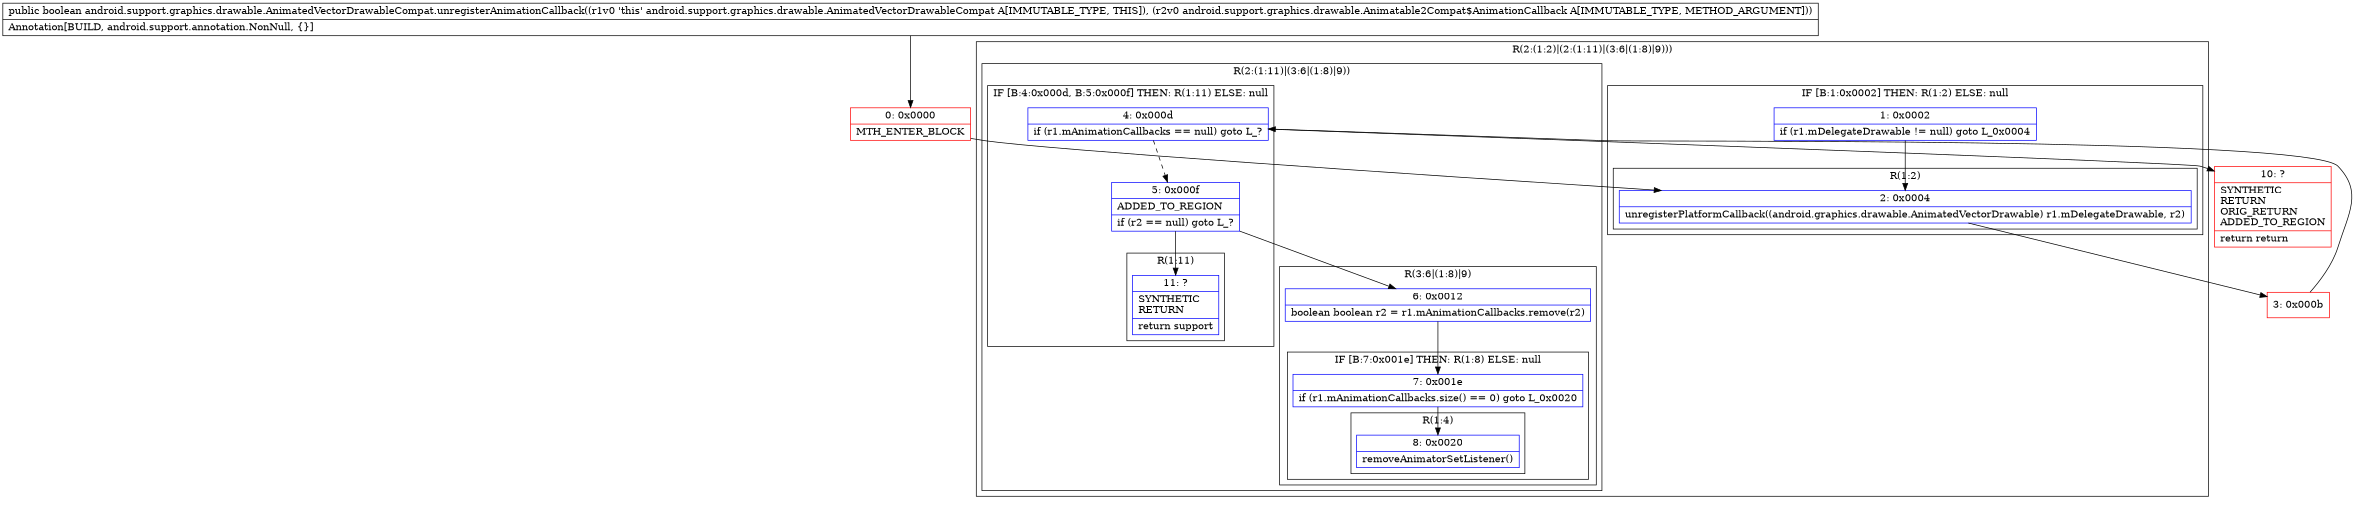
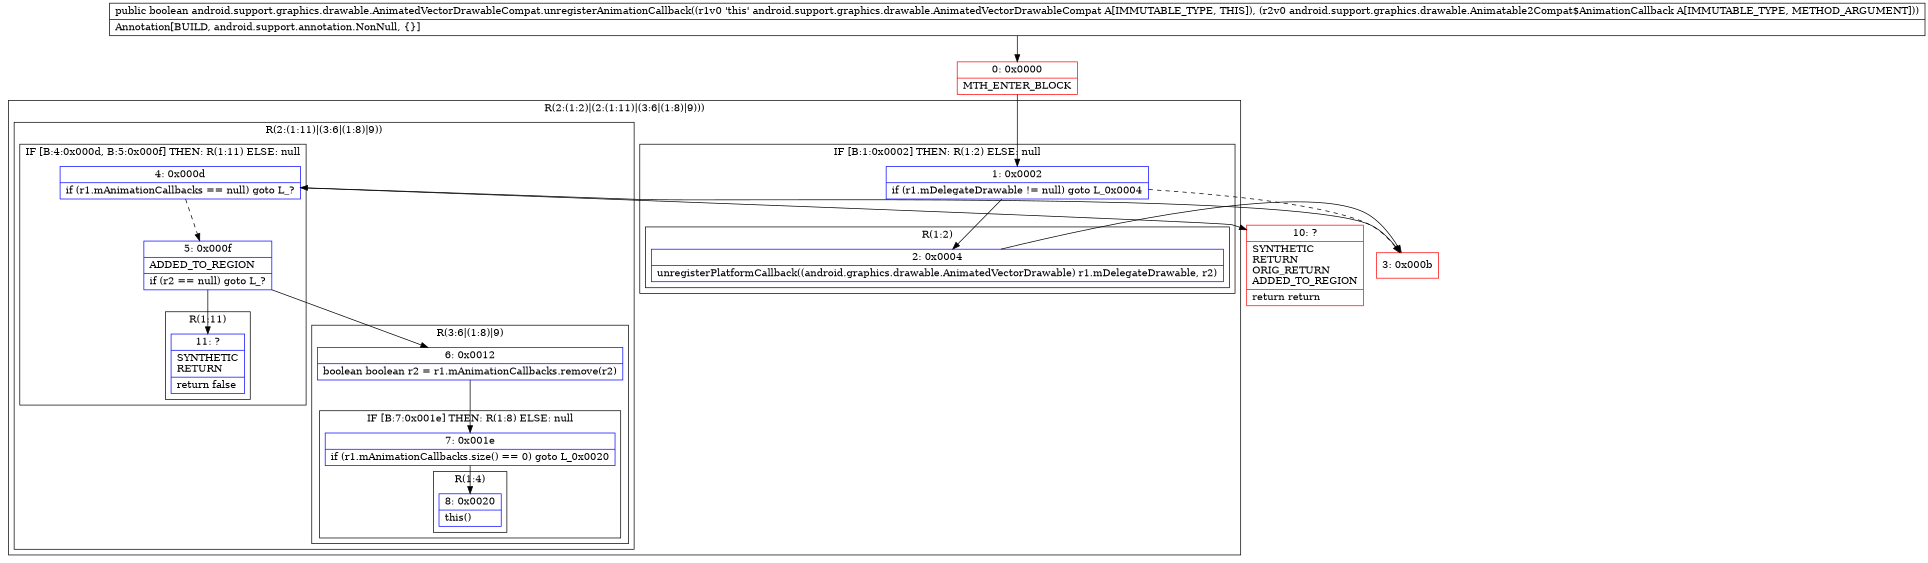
  digraph {
    node [color=blue shape=record]
    n1 [label="{2\:\ 0x0004|unregisterPlatformCallback((android.graphics.drawable.AnimatedVectorDrawable) r1.mDelegateDrawable, r2)\l}"]
    n2 [label="{1\:\ 0x0002|if (r1.mDelegateDrawable != null) goto L_0x0004\l}"]
-   n3 [label="{11\:\ ?|SYNTHETIC\lRETURN\l|return support\l}"]
+   n3 [label="{11\:\ ?|SYNTHETIC\lRETURN\l|return false\l}"]
    n4 [label="{4\:\ 0x000d|if (r1.mAnimationCallbacks == null) goto L_?\l}"]
    n5 [label="{5\:\ 0x000f|ADDED_TO_REGION\l|if (r2 == null) goto L_?\l}"]
-   n6 [label="{8\:\ 0x0020|removeAnimatorSetListener()\l}"]
+   n6 [label="{8\:\ 0x0020|this()\l}"]
    n7 [label="{7\:\ 0x001e|if (r1.mAnimationCallbacks.size() == 0) goto L_0x0020\l}"]
    n8 [label="{6\:\ 0x0012|boolean boolean r2 = r1.mAnimationCallbacks.remove(r2)\l}"]
    n9 [color=red label="{3\:\ 0x000b}"]
    n10 [color=red label="{10\:\ ?|SYNTHETIC\lRETURN\lORIG_RETURN\lADDED_TO_REGION\l|return return\l}"]
    n11 [color=red label="{0\:\ 0x0000|MTH_ENTER_BLOCK\l}"]
    n12 [label="{public boolean android.support.graphics.drawable.AnimatedVectorDrawableCompat.unregisterAnimationCallback((r1v0 'this' android.support.graphics.drawable.AnimatedVectorDrawableCompat A[IMMUTABLE_TYPE, THIS]), (r2v0 android.support.graphics.drawable.Animatable2Compat$AnimationCallback A[IMMUTABLE_TYPE, METHOD_ARGUMENT]))  | Annotation[BUILD, android.support.annotation.NonNull, \{\}]\l}" color=""]
    subgraph cluster_1 {
      label="R(2:(1:2)|(2:(1:11)|(3:6|(1:8)|9)))"
      subgraph cluster_2 {
        label="IF [B:1:0x0002] THEN: R(1:2) ELSE: null"
        n2
        subgraph cluster_3 {
          label="R(1:2)"
          n1
        }
      }
      subgraph cluster_4 {
        label="R(2:(1:11)|(3:6|(1:8)|9))"
        subgraph cluster_5 {
          label="IF [B:4:0x000d, B:5:0x000f] THEN: R(1:11) ELSE: null"
          n4
          n5
          subgraph cluster_6 {
            label="R(1:11)"
            n3
          }
        }
        subgraph cluster_7 {
          label="R(3:6|(1:8)|9)"
          n8
          subgraph cluster_8 {
            label="IF [B:7:0x001e] THEN: R(1:8) ELSE: null"
            n7
            subgraph cluster_9 {
              label="R(1:4)"
              n6
            }
          }
        }
      }
    }
    n1 -> n9
    n2 -> n1
+   n2 -> n9 [style=dashed]
    n4 -> n5 [style=dashed]
    n4 -> n10
    n5 -> n3
    n5 -> n8 [style=solid]
    n7 -> n6
    n8 -> n7
    n9 -> n4
-   n11 -> n1
+   n11 -> n2
    n12 -> n11
  }
